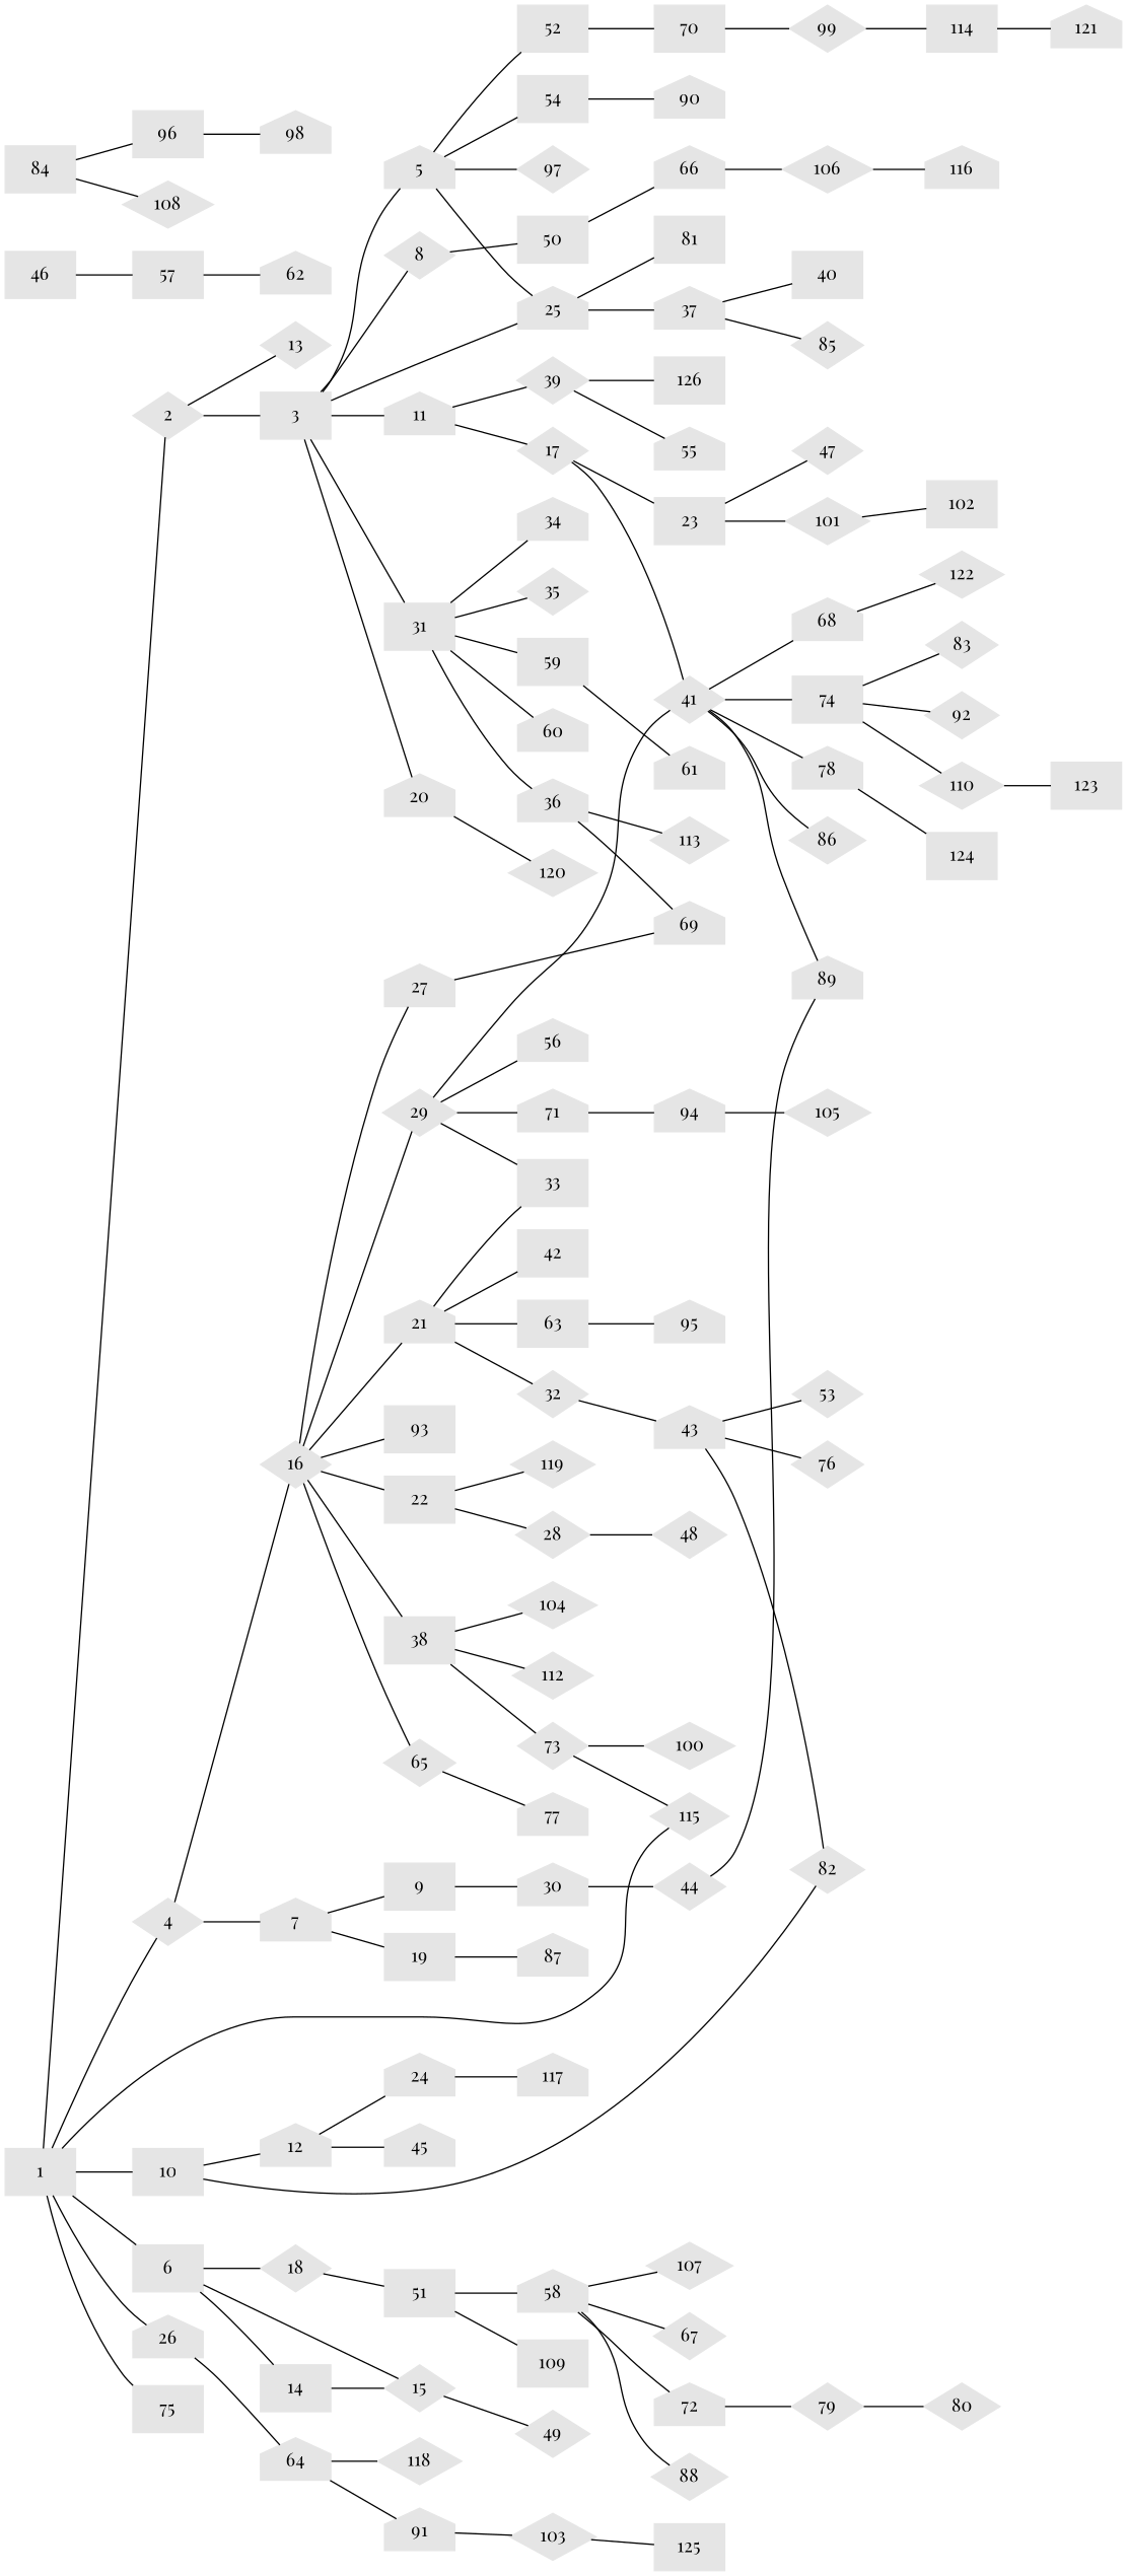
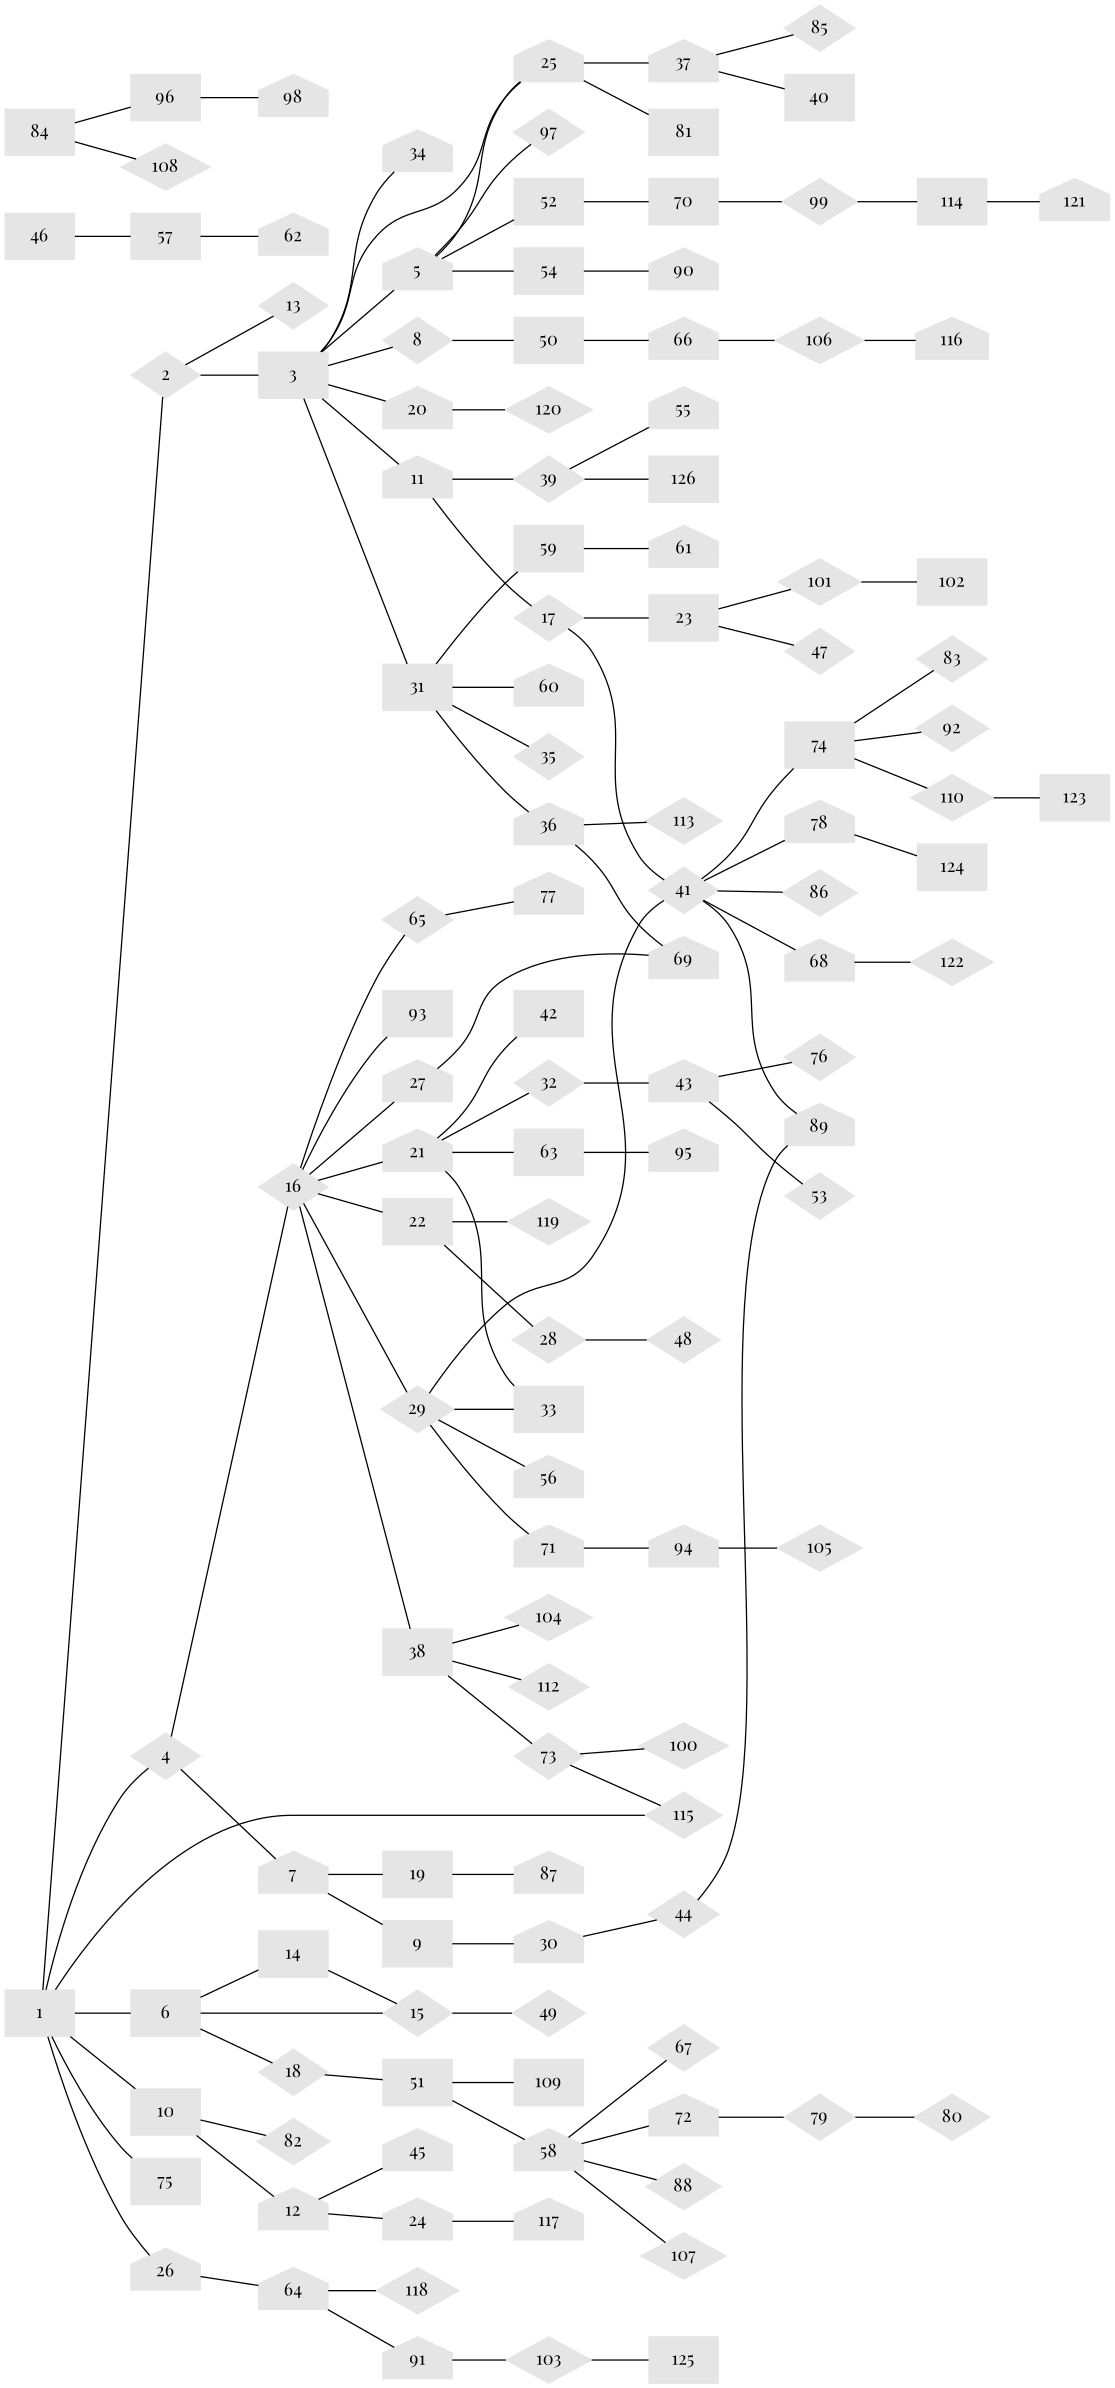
  graph {
    fontname="Playfair Display"
    rankdir=LR
    node [color=gray90 fontname="Playfair Display" shape=diamond style=filled]
    edge [fontname="Playfair Display"]
    1 [shape=box]
    2
    4
    6 [shape=box]
    10 [shape=box]
    26 [shape=house]
    75 [shape=box]
    115
    3 [shape=box]
    13
    7 [shape=house]
    16
    14 [shape=box]
    15
    18
    12 [shape=house]
    82
    64 [shape=house]
    5 [shape=house]
    8
    11 [shape=house]
    20 [shape=house]
    31 [shape=box]
    34 [shape=house]
    25 [shape=house]
    52 [shape=box]
    54 [shape=box]
    97
    50 [shape=box]
    17
    39
    120
    35
    36 [shape=house]
    59 [shape=box]
    60 [shape=house]
    46 [shape=box]
    57 [shape=box]
    9 [shape=box]
    19 [shape=box]
    21 [shape=house]
    22 [shape=box]
    27 [shape=house]
    29
    38 [shape=box]
    65
    93 [shape=box]
    37 [shape=house]
    81 [shape=box]
    70 [shape=box]
    90 [shape=house]
    49
    51 [shape=box]
    30 [shape=house]
    87 [shape=house]
    66 [shape=house]
    44
    24 [shape=house]
    45 [shape=house]
    23 [shape=box]
    41
    55 [shape=house]
    126 [shape=box]
    117 [shape=house]
    32
    42 [shape=box]
    63 [shape=box]
    33 [shape=box]
    28
    119
    69 [shape=house]
    56 [shape=house]
    71 [shape=house]
    73
    104
    112
    77 [shape=house]
    47
    101
    68 [shape=house]
    74 [shape=box]
    78 [shape=house]
    86
    89 [shape=house]
    58 [shape=house]
    109 [shape=box]
    43 [shape=house]
    95 [shape=house]
    84 [shape=box]
    96 [shape=box]
    108
    48
    102 [shape=box]
    40 [shape=box]
    85
    91 [shape=house]
    118
    94 [shape=house]
    113
    61 [shape=house]
    53
    76
    100
    122
    83
    92
    110
    124 [shape=box]
    62 [shape=house]
    106
    67
    72 [shape=house]
    88
    107
    99
    79
    103
    116 [shape=house]
    114 [shape=box]
    105
    80
    123 [shape=box]
    98 [shape=house]
    125 [shape=box]
    121 [shape=house]
    1 -- 2
    1 -- 4
    1 -- 6
    1 -- 10
    1 -- 26
    1 -- 75
    1 -- 115
    2 -- 3
    2 -- 13
    4 -- 7
    4 -- 16
    6 -- 14
    6 -- 15
    6 -- 18
    10 -- 12
    10 -- 82
    26 -- 64
    3 -- 5
    3 -- 8
    3 -- 11
    3 -- 20
    3 -- 31
-   31 -- 34
+   3 -- 34
    3 -- 25
    7 -- 9
    7 -- 19
    16 -- 21
    16 -- 22
    16 -- 27
    16 -- 29
    16 -- 38
    16 -- 65
    16 -- 93
    14 -- 15
    15 -- 49
    18 -- 51
    12 -- 24
    12 -- 45
    64 -- 91
    64 -- 118
    5 -- 25
    5 -- 52
    5 -- 54
    5 -- 97
    8 -- 50
    11 -- 17
    11 -- 39
    20 -- 120
    31 -- 35
    31 -- 36
    31 -- 59
    31 -- 60
    25 -- 37
    25 -- 81
    52 -- 70
    54 -- 90
    50 -- 66
    17 -- 23
    17 -- 41
    39 -- 55
    39 -- 126
    36 -- 69
    36 -- 113
    59 -- 61
    46 -- 57
    57 -- 62
    9 -- 30
    19 -- 87
    21 -- 32
    21 -- 42
    21 -- 63
    21 -- 33
    22 -- 28
    22 -- 119
    27 -- 69
    29 -- 41
    29 -- 33
    29 -- 56
    29 -- 71
    38 -- 73
    38 -- 104
    38 -- 112
    65 -- 77
    37 -- 40
    37 -- 85
    70 -- 99
    51 -- 58
    51 -- 109
    30 -- 44
    66 -- 106
    44 -- 89
    24 -- 117
    23 -- 47
    23 -- 101
    41 -- 68
    41 -- 74
    41 -- 78
    41 -- 86
    41 -- 89
    32 -- 43
    63 -- 95
    28 -- 48
    71 -- 94
    73 -- 115
    73 -- 100
    101 -- 102
    68 -- 122
    74 -- 83
    74 -- 92
    74 -- 110
    78 -- 124
    58 -- 67
    58 -- 72
    58 -- 88
    58 -- 107
-   43 -- 82
    43 -- 53
    43 -- 76
    84 -- 96
    84 -- 108
    96 -- 98
    91 -- 103
    94 -- 105
    110 -- 123
    106 -- 116
    72 -- 79
    99 -- 114
    79 -- 80
    103 -- 125
    114 -- 121
  }
